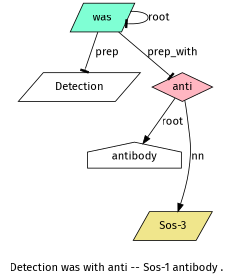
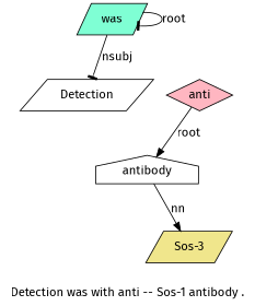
  digraph {
    fontname="Fira Sans"
    label="Detection was with anti -- Sos-1 antibody ."
    node [fillcolor=white fontname="Fira Sans" shape=parallelogram style=filled]
    edge [arrowhead=tee fontname="Fira Sans"]
    n1 [fillcolor=aquamarine label=was]
    n2 [label=Detection]
    n3 [fillcolor=lightpink label=anti shape=diamond]
    n4 [label=antibody shape=house]
    n5 [fillcolor=khaki label="Sos-3"]
    n1 -> n1 [label=root]
-   n1 -> n2 [label=prep]
-   n1 -> n3 [label=prep_with]
+   n1 -> n2 [label=nsubj]
    n3 -> n4 [arrowhead=normal label=root]
-   n3 -> n5 [arrowhead=normal label=nn]
+   n4 -> n5 [arrowhead=normal label=nn]
  }
